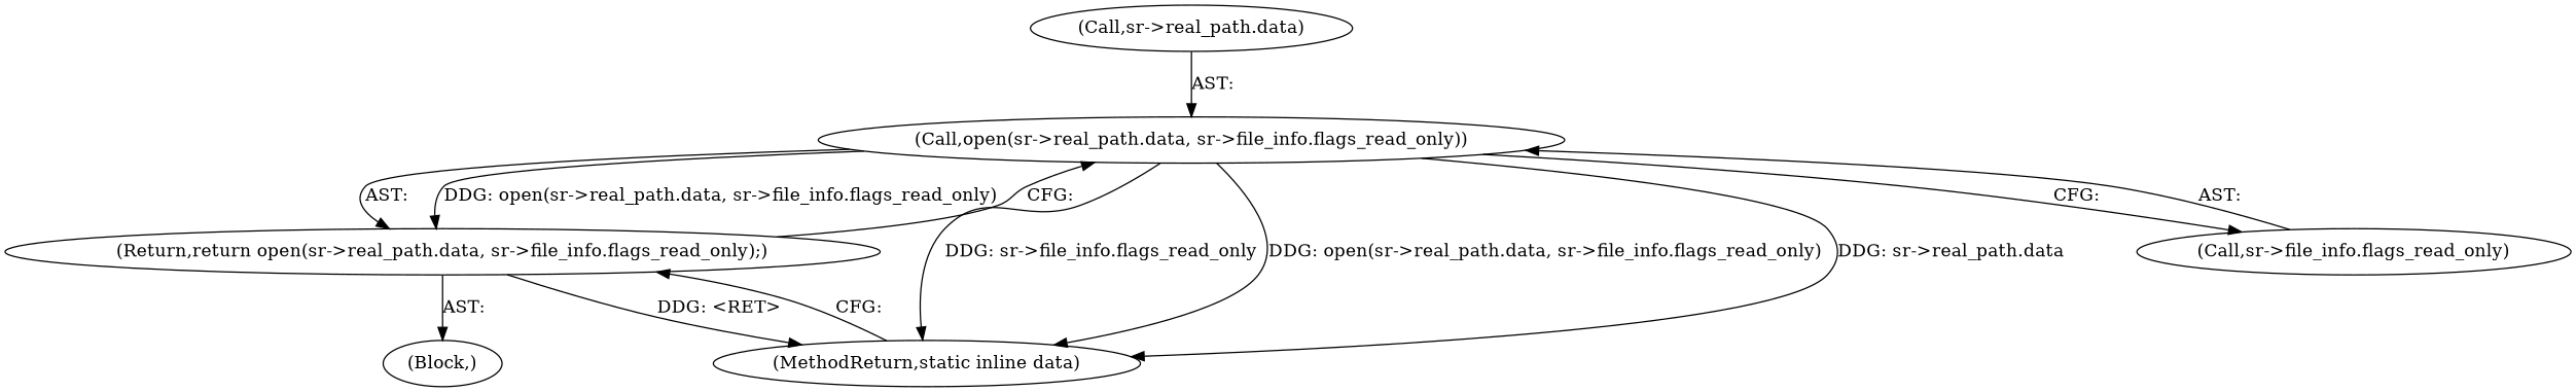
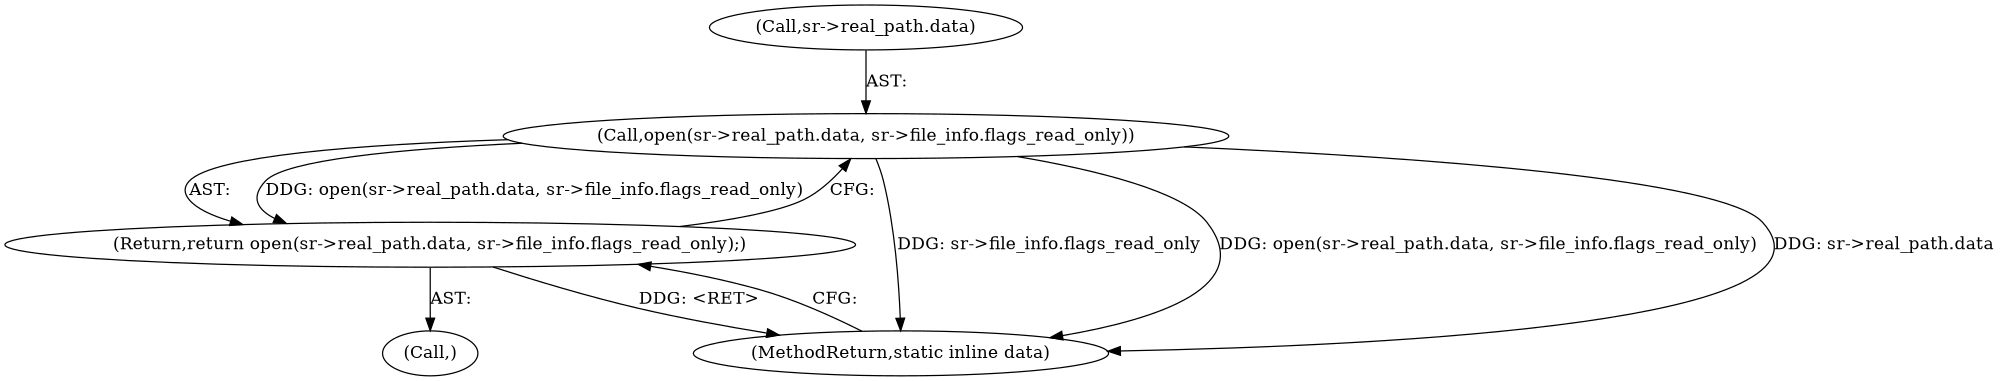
  digraph {
    n1 [label="(Call,open(sr->real_path.data, sr->file_info.flags_read_only))"]
    n2 [label="(Return,return open(sr->real_path.data, sr->file_info.flags_read_only);)"]
    n3 [label="(MethodReturn,static inline data)"]
-   n4 [label="(Call,sr->file_info.flags_read_only)"]
-   n5 [label="(Block,)"]
+   n5 [label="(Call,)"]
    n6 [label="(Call,sr->real_path.data)"]
    n1 -> n2 [label="AST: "]
    n1 -> n2 [label="DDG: open(sr->real_path.data, sr->file_info.flags_read_only)"]
    n1 -> n3 [label="DDG: sr->file_info.flags_read_only"]
    n1 -> n3 [label="DDG: open(sr->real_path.data, sr->file_info.flags_read_only)"]
    n1 -> n3 [label="DDG: sr->real_path.data"]
-   n1 -> n4 [label="CFG: "]
    n2 -> n1 [label="CFG: "]
    n2 -> n3 [label="DDG: <RET>"]
    n2 -> n5 [label="AST: "]
    n3 -> n2 [label="CFG: "]
-   n4 -> n1 [label="AST: "]
    n6 -> n1 [label="AST: "]
  }
